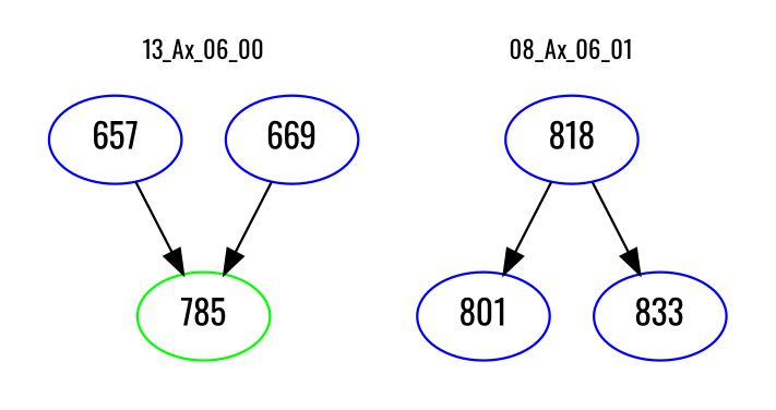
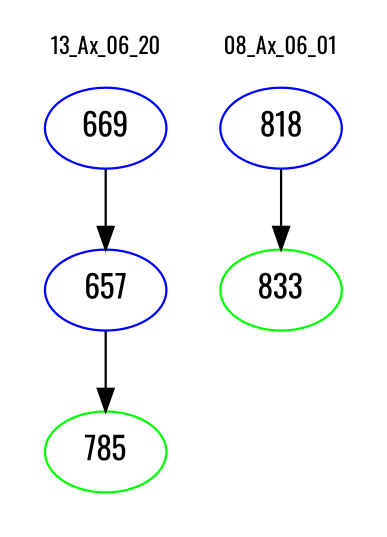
  digraph {
    fontname=Oswald
    node [color=blue fontname=Oswald]
    edge [color=black fontname=Oswald]
    n1 [label=669]
    n2 [label=657]
    n3 [color=green label=785]
    n4 [label=818]
-   n5 [label=801]
-   n6 [label=833]
+   n6 [color=green label=833]
    subgraph cluster_1 {
      color=white
      fontsize=10
-     label="13_Ax_06_00"
+     label="13_Ax_06_20"
      n1
      n2
      n3
    }
    subgraph cluster_2 {
      color=white
      fontsize=10
      label="08_Ax_06_01"
      n4
-     n5
      n6
    }
-   n1 -> n3
+   n1 -> n2
    n2 -> n3
-   n4 -> n5
    n4 -> n6
  }
